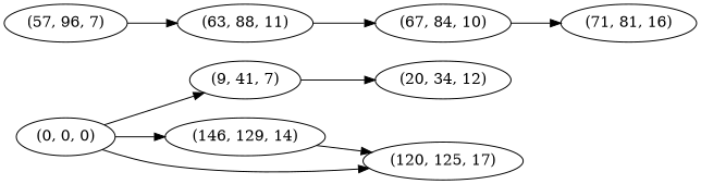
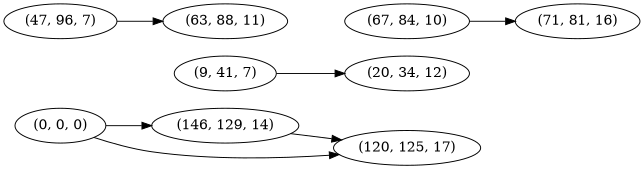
  digraph {
    rankdir=LR
    "(0, 0, 0)"
    "(9, 41, 7)"
    n3 [label="(146, 129, 14)"]
    "(120, 125, 17)"
    "(20, 34, 12)"
-   "(57, 96, 7)"
+   "(57, 96, 7)" [label="(47, 96, 7)"]
    "(63, 88, 11)"
    n8 [label="(67, 84, 10)"]
    "(71, 81, 16)"
-   "(0, 0, 0)" -> "(9, 41, 7)"
    "(0, 0, 0)" -> n3
    "(0, 0, 0)" -> "(120, 125, 17)"
    "(9, 41, 7)" -> "(20, 34, 12)"
    n3 -> "(120, 125, 17)"
    "(57, 96, 7)" -> "(63, 88, 11)"
-   "(63, 88, 11)" -> n8
    n8 -> "(71, 81, 16)"
  }
